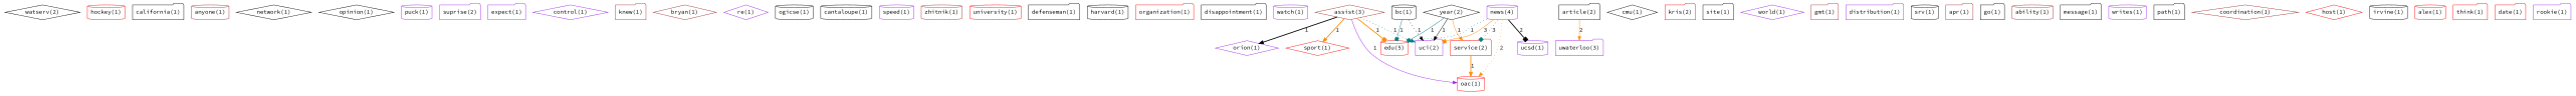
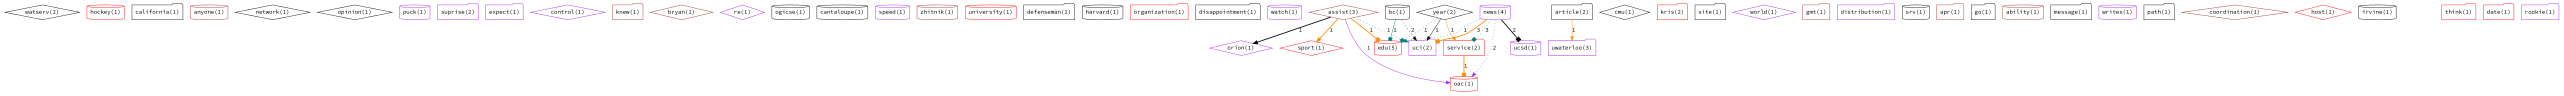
  digraph {
    fontname="Source Code Pro"
    node [color=black fontname="Source Code Pro" shape=folder]
    edge [arrowhead=normal color=darkorange fontname="Source Code Pro" style=solid]
    n1 [label="watserv(2)" shape=diamond]
    n2 [color=red label="hockey(1)" shape=cylinder]
    n3 [label="california(1)"]
    n4 [color=brown label="anyone(1)" shape=cylinder]
    n5 [label="network(1)" shape=diamond]
    n6 [label="opinion(1)" shape=diamond]
    n7 [color=purple label="puck(1)" shape=cylinder]
    n8 [color=purple label="suprise(2)"]
    n9 [color=purple label="expect(1)"]
    n10 [color=purple label="control(1)" shape=diamond]
    n11 [color=brown label="knew(1)"]
    n12 [color=brown label="bryan(1)" shape=diamond]
    n13 [color=purple label="re(1)" shape=diamond]
    n14 [label="ogicse(1)" shape=cylinder]
    n15 [label="cantaloupe(1)" shape=cylinder]
    n16 [color=purple label="speed(1)" shape=cylinder]
    n17 [color=brown label="zhitnik(1)" shape=cylinder]
    n18 [color=red label="university(1)" shape=cylinder]
    n19 [label="defenseman(1)"]
    n20 [label="harvard(1)" shape=cylinder]
    n21 [color=red label="organization(1)"]
    n22 [label="disappointment(1)"]
    n23 [color=purple label="watch(1)" shape=cylinder]
    n24 [color=brown label="assist(3)" shape=diamond]
    n25 [color=purple label="orion(1)" shape=diamond]
    n26 [color=red label="sport(1)" shape=diamond]
    n27 [color=red label="oac(1)" shape=cylinder]
    n28 [color=purple label="uci(2)"]
    n29 [color=red label="edu(5)" shape=cylinder]
    n30 [label="article(2)"]
    n31 [color=purple label="uwaterloo(3)"]
    n32 [color=purple label="news(4)" shape=cylinder]
    n33 [color=red label="service(2)"]
    n34 [color=purple label="ucsd(1)" shape=cylinder]
    n35 [label="cmu(1)" shape=diamond]
    n36 [color=red label="kris(2)"]
    n37 [label="site(1)"]
    n38 [color=purple label="world(1)" shape=diamond]
    n39 [color=brown label="gmt(1)"]
    n40 [color=purple label="distribution(1)"]
    n41 [label="srv(1)" shape=cylinder]
    n42 [label="year(2)" shape=diamond]
    n43 [color=brown label="apr(1)"]
    n44 [label="go(1)"]
    n45 [color=brown label="ability(1)" shape=cylinder]
    n46 [label="message(1)"]
    n47 [color=purple label="writes(1)" shape=cylinder]
    n48 [label="path(1)"]
    n49 [color=brown label="coordination(1)" shape=diamond]
    n50 [color=red label="host(1)" shape=diamond]
    n51 [label="irvine(1)" shape=cylinder]
-   n52 [color=red label="alex(1)" shape=cylinder]
    n53 [color=red label="think(1)"]
    n54 [label="bc(1)" shape=cylinder]
    n55 [color=red label="date(1)"]
    n56 [color=purple label="rookie(1)"]
    n24 -> n25 [color=black label=1 style=bold]
    n24 -> n26 [label=1 style=bold]
    n24 -> n27 [color=purple label=1]
    n24 -> n28 [color=teal label=1 style=dotted]
    n24 -> n29 [arrowhead=box label=1 style=bold]
-   n30 -> n31 [label=2]
-   n32 -> n27 [label=2 style=dotted]
-   n32 -> n28 [arrowhead=box label=3]
+   n30 -> n31 [label=1]
+   n32 -> n27 [color=purple label=2 style=dotted]
+   n32 -> n28 [arrowhead=box label=3 style=bold]
    n32 -> n29 [color=teal label=1 style=dotted]
    n32 -> n33 [arrowhead=box color=teal label=3 style=dotted]
    n32 -> n34 [arrowhead=box color=black label=2 style=bold]
-   n33 -> n27 [label=1 style=bold]
+   n33 -> n27 [arrowhead=box label=1 style=bold]
    n42 -> n28 [color=black label=1]
-   n42 -> n29 [arrowhead=box color=teal label=1]
+   n42 -> n29 [arrowhead=box color=teal label=1 style=dotted]
    n42 -> n33 [label=1]
-   n54 -> n28 [color=black label=1 style=dotted]
+   n54 -> n28 [color=black label=2 style=dotted]
    n54 -> n29 [arrowhead=box color=teal label=1]
  }
